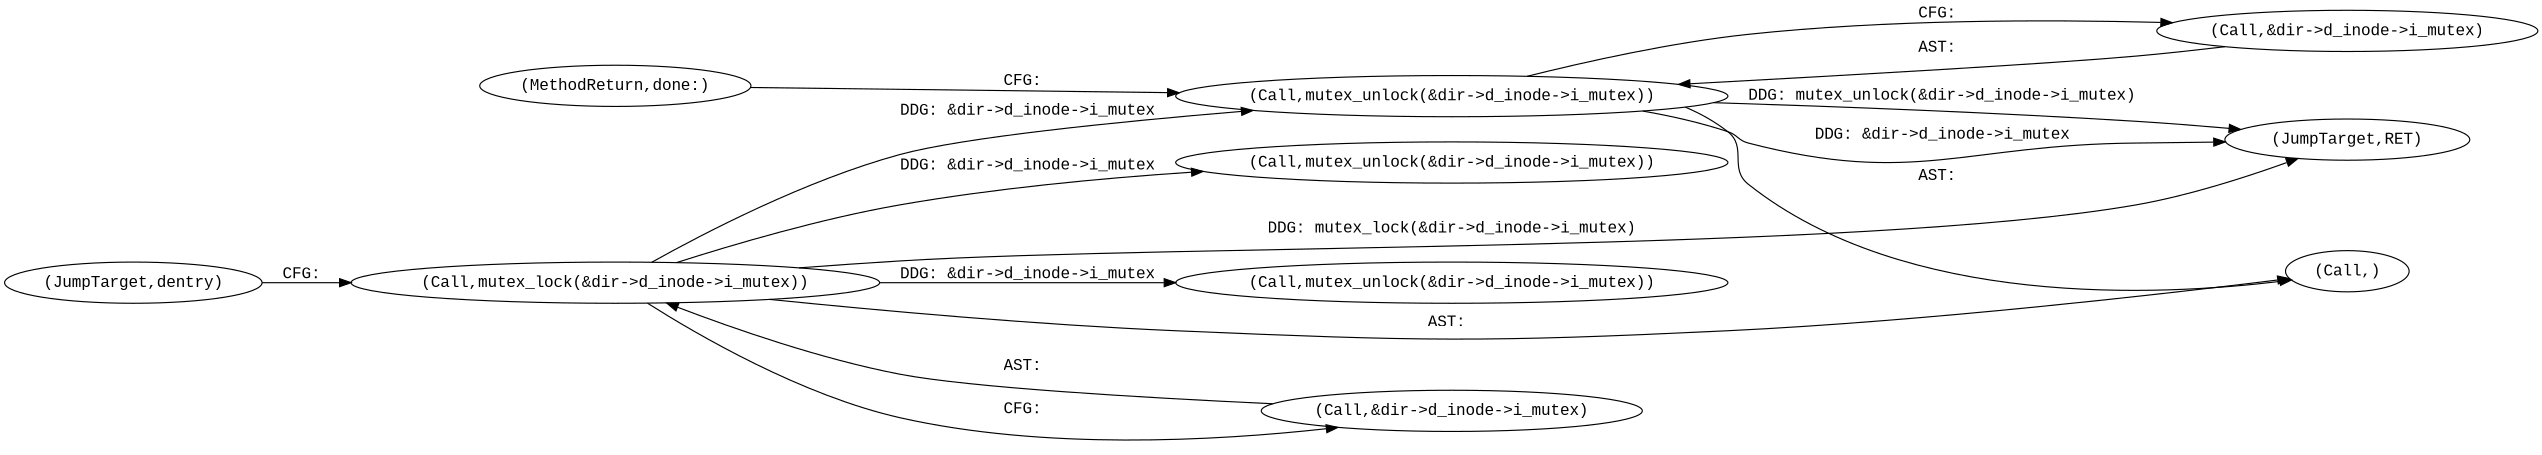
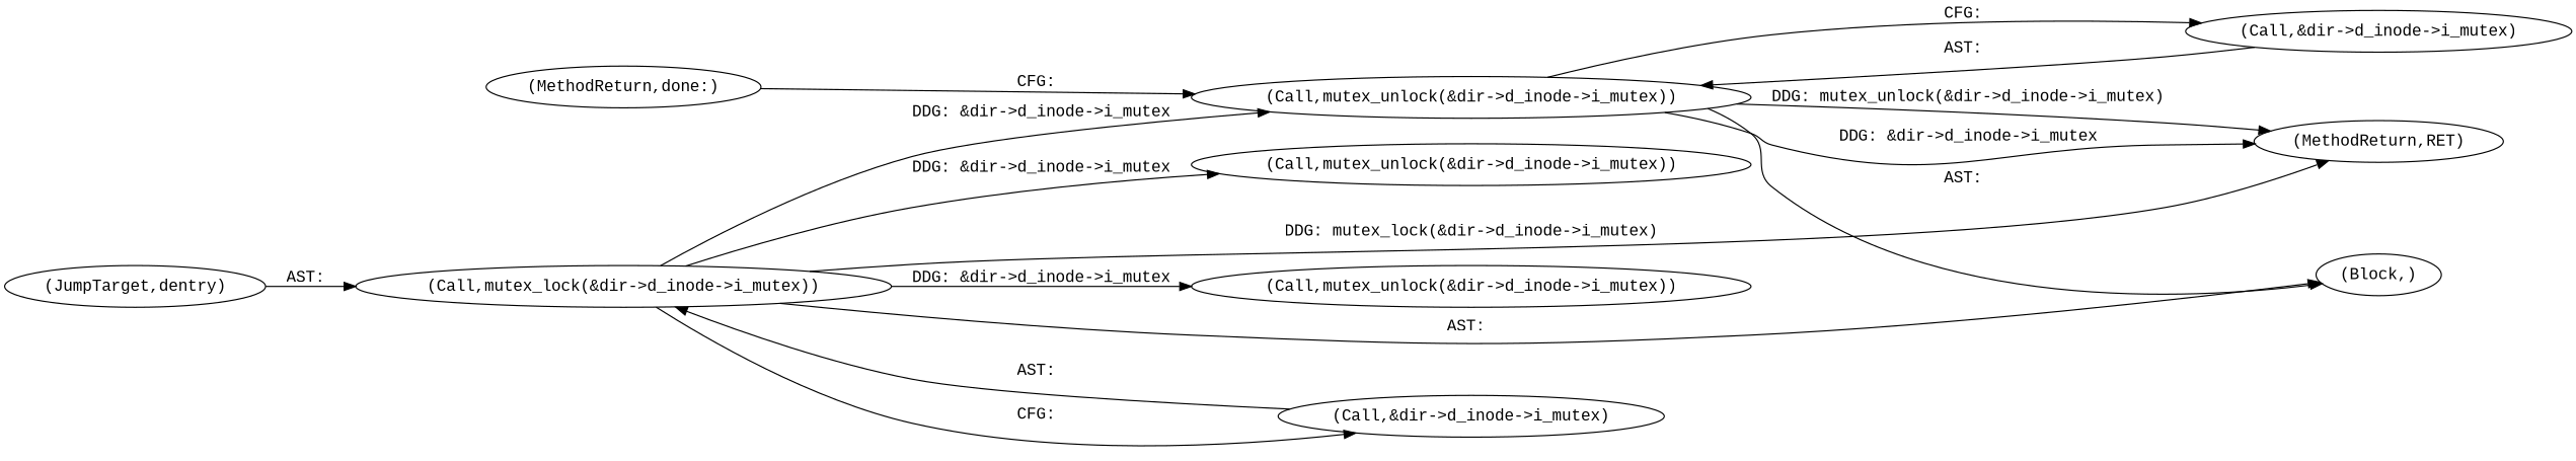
  digraph {
    fontname="Liberation Mono"
    rankdir=LR
    node [fontname="Liberation Mono"]
    edge [fontname="Liberation Mono"]
    n1 [label="(Call,mutex_unlock(&dir->d_inode->i_mutex))"]
-   n2 [label="(JumpTarget,RET)"]
-   n3 [label="(Call,)"]
+   n2 [label="(MethodReturn,RET)"]
+   n3 [label="(Block,)"]
    n4 [label="(Call,&dir->d_inode->i_mutex)"]
    n5 [label="(Call,mutex_lock(&dir->d_inode->i_mutex))"]
    n6 [label="(Call,mutex_unlock(&dir->d_inode->i_mutex))"]
    n7 [label="(Call,mutex_unlock(&dir->d_inode->i_mutex))"]
    n8 [label="(Call,&dir->d_inode->i_mutex)"]
    n9 [label="(MethodReturn,done:)"]
    n10 [label="(JumpTarget,dentry)"]
    n1 -> n2 [label="DDG: mutex_unlock(&dir->d_inode->i_mutex)"]
    n1 -> n2 [label="DDG: &dir->d_inode->i_mutex"]
    n1 -> n3 [label="AST: "]
    n1 -> n4 [label="CFG: "]
    n4 -> n1 [label="AST: "]
    n5 -> n1 [label="DDG: &dir->d_inode->i_mutex"]
    n5 -> n2 [label="DDG: mutex_lock(&dir->d_inode->i_mutex)"]
    n5 -> n3 [label="AST: "]
    n5 -> n6 [label="DDG: &dir->d_inode->i_mutex"]
    n5 -> n7 [label="DDG: &dir->d_inode->i_mutex"]
    n5 -> n8 [label="CFG: "]
    n8 -> n5 [label="AST: "]
    n9 -> n1 [label="CFG: "]
-   n10 -> n5 [label="CFG: "]
+   n10 -> n5 [label="AST: "]
  }
